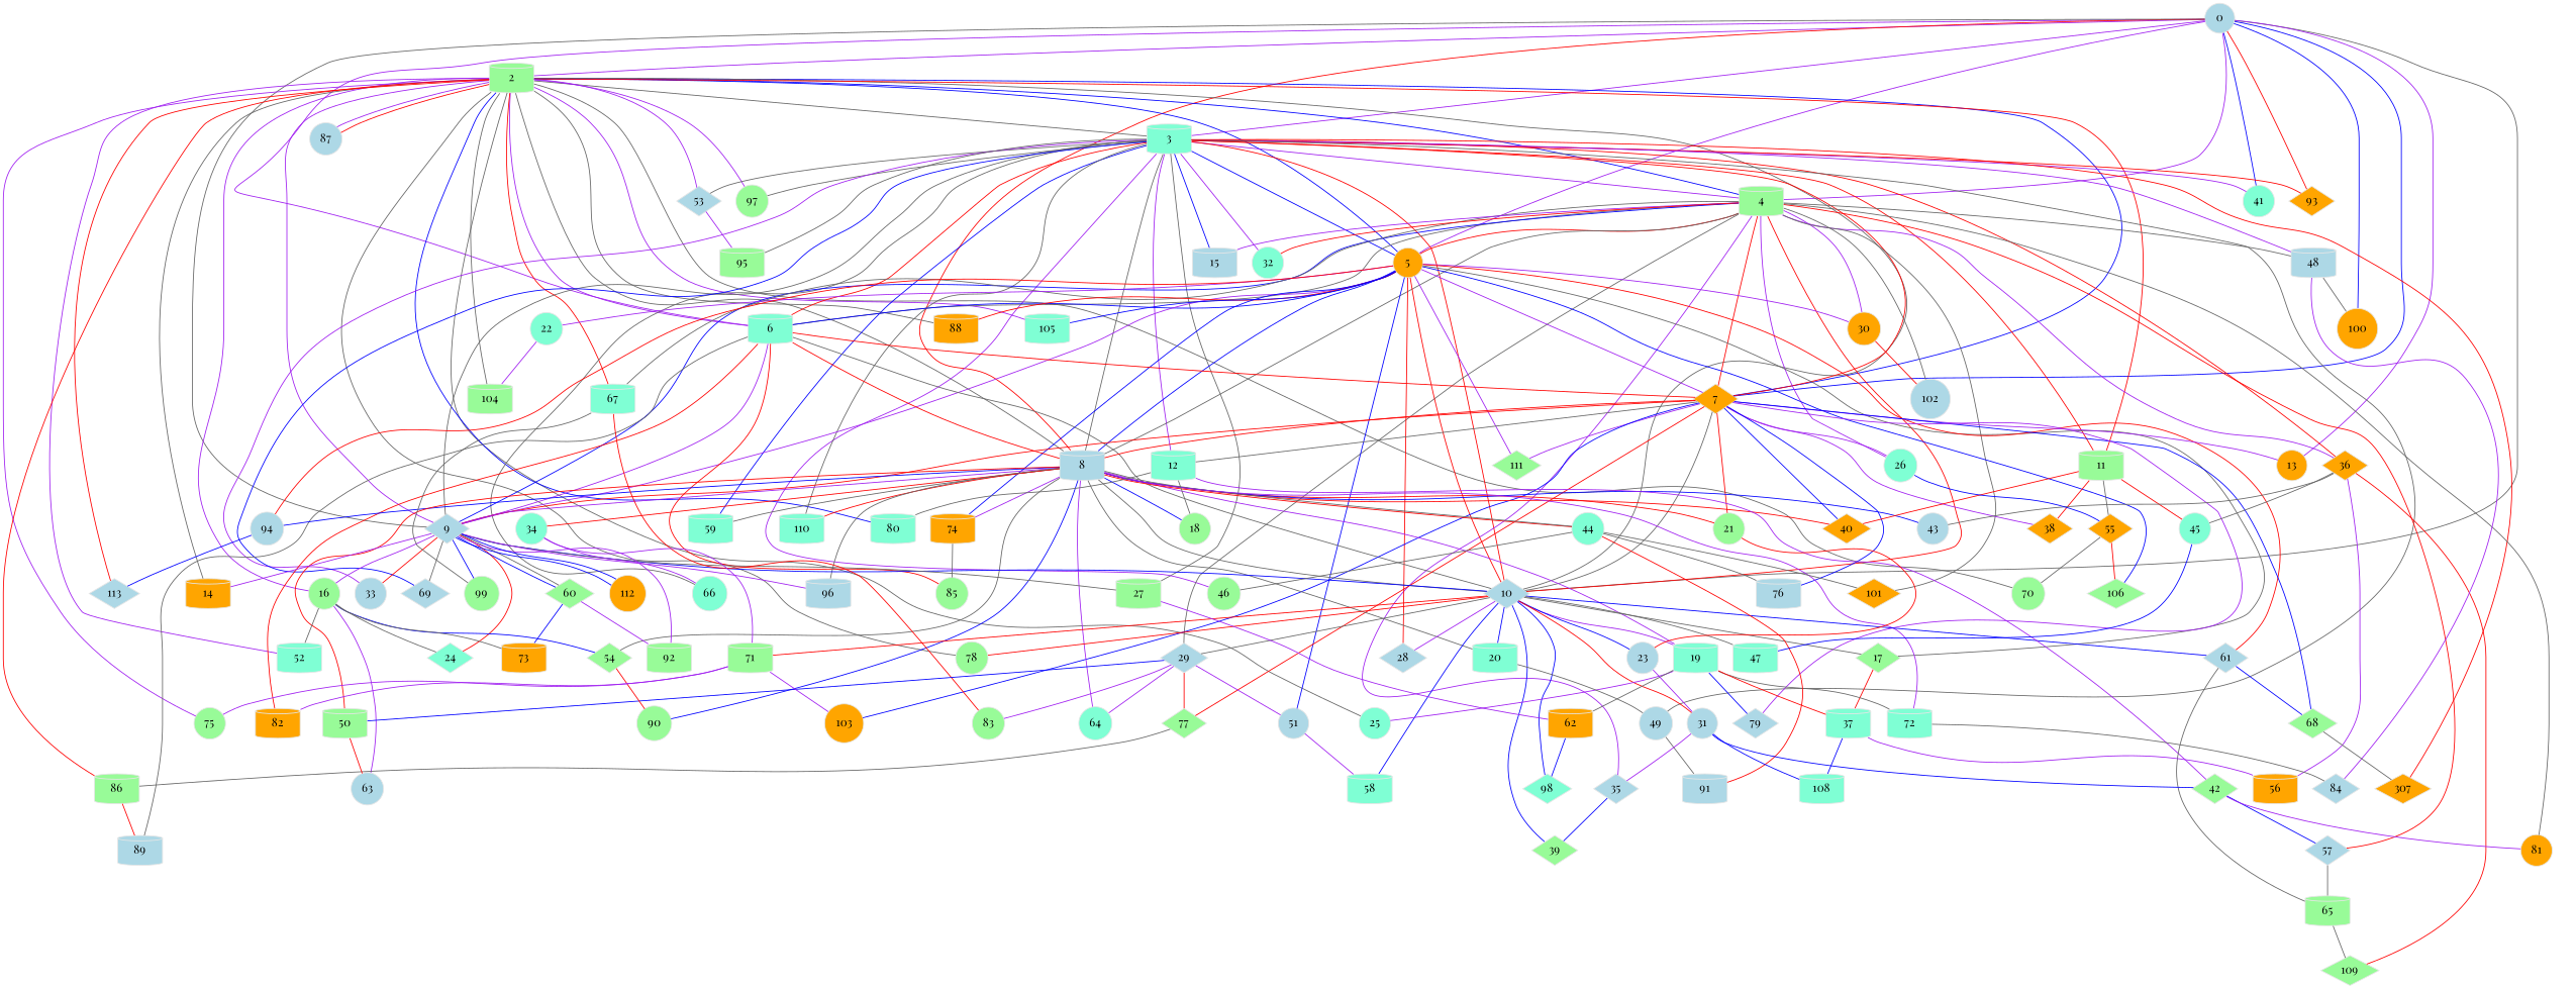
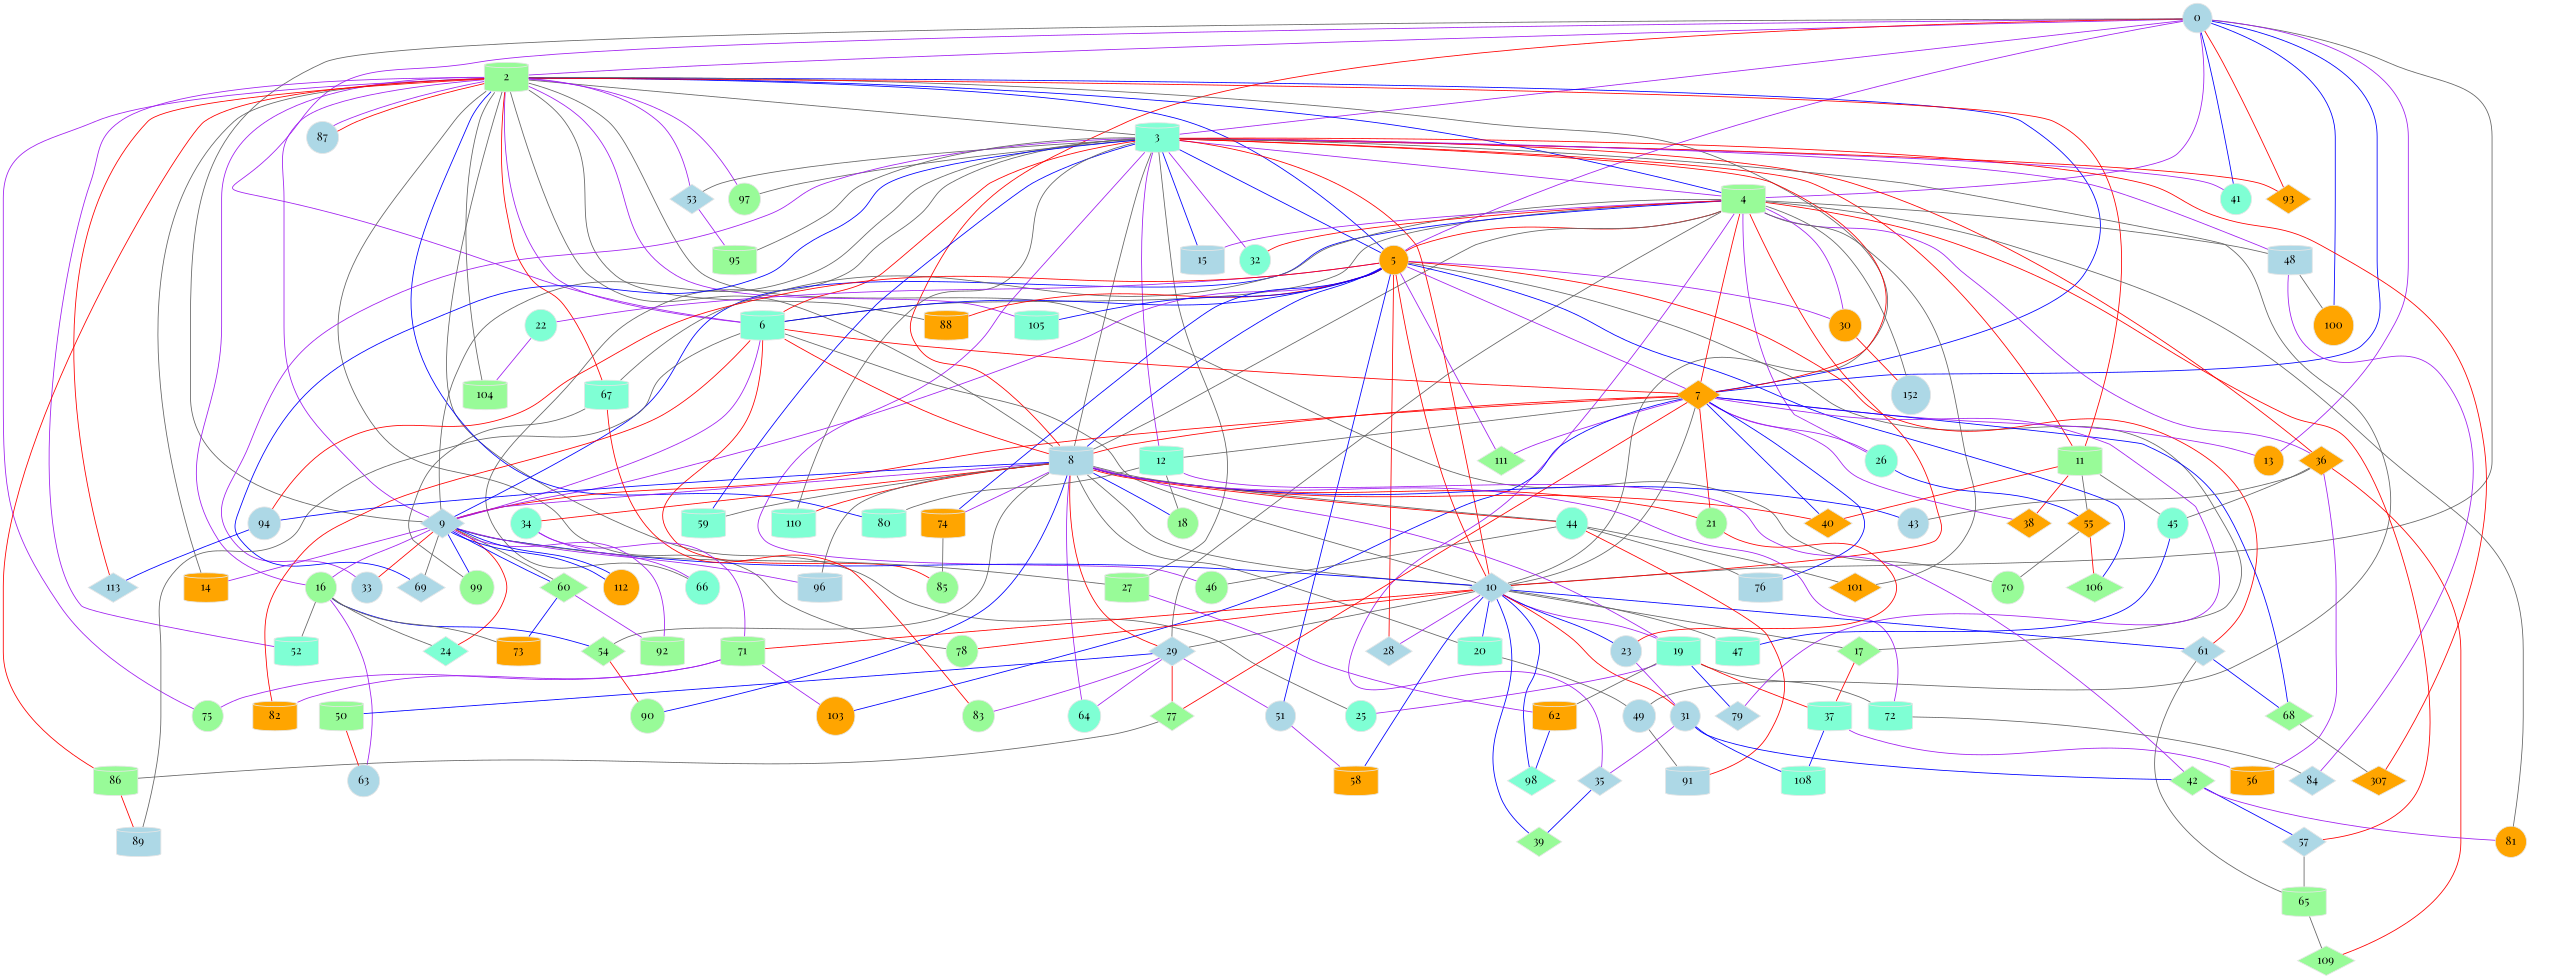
  graph {
    fontname="Playfair Display"
    node [color=gray90 fillcolor=palegreen fontname="Playfair Display" shape=cylinder style=filled]
    edge [color=purple fontname="Playfair Display"]
    n1 [fillcolor=lightblue label=0 shape=circle]
    2
    3 [fillcolor=aquamarine]
    4
    5 [fillcolor=orange shape=circle]
    6 [fillcolor=aquamarine]
    7 [fillcolor=orange shape=diamond]
    8 [fillcolor=lightblue]
    9 [fillcolor=lightblue shape=diamond]
    10 [fillcolor=lightblue shape=diamond]
    13 [fillcolor=orange shape=circle]
    41 [fillcolor=aquamarine shape=circle]
    93 [fillcolor=orange shape=diamond]
    100 [fillcolor=orange shape=circle]
    11
    14 [fillcolor=orange]
    16 [shape=circle]
    25 [fillcolor=aquamarine shape=circle]
    52 [fillcolor=aquamarine]
    53 [fillcolor=lightblue shape=diamond]
    67 [fillcolor=aquamarine]
    70 [shape=circle]
    75 [shape=circle]
    78 [shape=circle]
    80 [fillcolor=aquamarine]
    86
    87 [fillcolor=lightblue shape=circle]
    88 [fillcolor=orange]
    97 [shape=circle]
    104
    105 [fillcolor=aquamarine]
    113 [fillcolor=lightblue shape=diamond]
    12 [fillcolor=aquamarine]
    15 [fillcolor=lightblue]
    27
    32 [fillcolor=aquamarine shape=circle]
    33 [fillcolor=lightblue shape=circle]
    36 [fillcolor=orange shape=diamond]
    46 [shape=circle]
    48 [fillcolor=lightblue]
    49 [fillcolor=lightblue shape=circle]
    59 [fillcolor=aquamarine]
    66 [fillcolor=aquamarine shape=circle]
    69 [fillcolor=lightblue shape=diamond]
    95
    n46 [fillcolor=orange label=307 shape=diamond]
    110 [fillcolor=aquamarine]
    26 [fillcolor=aquamarine shape=circle]
    29 [fillcolor=lightblue shape=diamond]
    30 [fillcolor=orange shape=circle]
    35 [fillcolor=lightblue shape=diamond]
    57 [fillcolor=lightblue shape=diamond]
    81 [fillcolor=orange shape=circle]
    101 [fillcolor=orange shape=diamond]
-   102 [fillcolor=lightblue shape=circle]
+   102 [fillcolor=lightblue shape=circle label=152]
    17 [shape=diamond]
    22 [fillcolor=aquamarine shape=circle]
    28 [fillcolor=lightblue shape=diamond]
    51 [fillcolor=lightblue shape=circle]
    61 [fillcolor=lightblue shape=diamond]
    74 [fillcolor=orange]
    94 [fillcolor=lightblue shape=circle]
    106 [shape=diamond]
    111 [shape=diamond]
    82 [fillcolor=orange]
    85 [shape=circle]
    89 [fillcolor=lightblue]
    21 [shape=circle]
    38 [fillcolor=orange shape=diamond]
    40 [fillcolor=orange shape=diamond]
    68 [shape=diamond]
    76 [fillcolor=lightblue]
    77 [shape=diamond]
    79 [fillcolor=lightblue shape=diamond]
    103 [fillcolor=orange shape=circle]
    18 [shape=circle]
    19 [fillcolor=aquamarine]
    20 [fillcolor=aquamarine]
    34 [fillcolor=aquamarine shape=circle]
    43 [fillcolor=lightblue shape=circle]
    44 [fillcolor=aquamarine shape=circle]
    50
    54 [shape=diamond]
    64 [fillcolor=aquamarine shape=circle]
    72 [fillcolor=aquamarine]
    90 [shape=circle]
    96 [fillcolor=lightblue]
    24 [fillcolor=aquamarine shape=diamond]
    60 [shape=diamond]
    92
    99 [shape=circle]
    112 [fillcolor=orange shape=circle]
    23 [fillcolor=lightblue shape=circle]
    31 [fillcolor=lightblue shape=circle]
    39 [shape=diamond]
    47 [fillcolor=aquamarine]
-   58 [fillcolor=aquamarine]
+   58 [fillcolor=orange]
    71
    98 [fillcolor=aquamarine shape=diamond]
    45 [fillcolor=aquamarine shape=circle]
    55 [fillcolor=orange shape=diamond]
    63 [fillcolor=lightblue shape=circle]
    73 [fillcolor=orange]
    83 [shape=circle]
    42 [shape=diamond]
    62 [fillcolor=orange]
    56 [fillcolor=orange]
    109 [shape=diamond]
    84 [fillcolor=lightblue shape=diamond]
    91 [fillcolor=lightblue]
    65
    37 [fillcolor=aquamarine]
    108 [fillcolor=aquamarine]
    n1 -- 2
    n1 -- 3
    n1 -- 4
    n1 -- 5
    n1 -- 6
    n1 -- 7 [color=blue]
    n1 -- 8 [color=red]
    n1 -- 9 [color=gray40]
    n1 -- 10 [color=gray40]
    n1 -- 13
    n1 -- 41 [color=blue]
    n1 -- 93 [color=red]
    n1 -- 100 [color=blue]
    2 -- 3 [color=gray40]
    2 -- 4 [color=blue]
    2 -- 5 [color=blue]
    2 -- 6
    2 -- 7 [color=blue]
    2 -- 8 [color=gray40]
    2 -- 9
    2 -- 10 [color=gray40]
    2 -- 11 [color=red]
    2 -- 14 [color=gray40]
    2 -- 16
    2 -- 25 [color=gray40]
    2 -- 52
    2 -- 53
    2 -- 67 [color=red]
    2 -- 70 [color=gray40]
    2 -- 75
    2 -- 78 [color=gray40]
    2 -- 80 [color=blue]
    2 -- 86 [color=red]
    2 -- 87
    2 -- 87 [color=red]
    2 -- 88 [color=gray40]
    2 -- 97
    2 -- 104 [color=gray40]
    2 -- 105
    2 -- 113 [color=red]
    3 -- 4
    3 -- 5 [color=blue]
    3 -- 6 [color=red]
    3 -- 7 [color=red]
    3 -- 8 [color=gray40]
    3 -- 9 [color=gray40]
    3 -- 10 [color=red]
    3 -- 41
    3 -- 93 [color=red]
    3 -- 11 [color=red]
    3 -- 53 [color=gray40]
    3 -- 97 [color=gray40]
    3 -- 12
    3 -- 15 [color=blue]
    3 -- 27 [color=gray40]
    3 -- 32
    3 -- 33
    3 -- 36 [color=red]
    3 -- 46
    3 -- 48
    3 -- 49 [color=gray40]
    3 -- 59 [color=blue]
    3 -- 66 [color=gray40]
    3 -- 69 [color=blue]
    3 -- 95 [color=gray40]
    3 -- n46 [color=red]
    3 -- 110 [color=gray40]
    4 -- 5 [color=red]
    4 -- 6 [color=gray40]
    4 -- 7 [color=red]
    4 -- 8 [color=gray40]
    4 -- 9 [color=blue]
    4 -- 10 [color=red]
    4 -- 67 [color=gray40]
    4 -- 15
    4 -- 32 [color=red]
    4 -- 36
    4 -- 48 [color=gray40]
    4 -- 26
    4 -- 29 [color=gray40]
    4 -- 30
    4 -- 35
    4 -- 57 [color=red]
    4 -- 81 [color=gray40]
    4 -- 101 [color=gray40]
    4 -- 102 [color=gray40]
    5 -- 6 [color=blue]
    5 -- 7
    5 -- 8 [color=blue]
    5 -- 9
    5 -- 10 [color=red]
    5 -- 88 [color=red]
    5 -- 105 [color=blue]
    5 -- 30
    5 -- 17 [color=gray40]
    5 -- 22
    5 -- 28 [color=red]
    5 -- 51 [color=blue]
    5 -- 61 [color=red]
    5 -- 74 [color=blue]
    5 -- 94 [color=red]
    5 -- 106 [color=blue]
    5 -- 111
    6 -- 7 [color=red]
    6 -- 8 [color=red]
    6 -- 9
    6 -- 10 [color=gray40]
    6 -- 82 [color=red]
    6 -- 85 [color=red]
    6 -- 89 [color=gray40]
    7 -- 8 [color=red]
    7 -- 9 [color=red]
    7 -- 10 [color=gray40]
    7 -- 13
    7 -- 12 [color=gray40]
    7 -- 26
    7 -- 111
    7 -- 21 [color=red]
    7 -- 38
    7 -- 40 [color=blue]
    7 -- 68 [color=blue]
    7 -- 76 [color=blue]
    7 -- 77 [color=red]
    7 -- 79
    7 -- 103 [color=blue]
    8 -- 9
    8 -- 10 [color=gray40]
    8 -- 59 [color=gray40]
    8 -- 110 [color=red]
    8 -- 74
    8 -- 94 [color=blue]
    8 -- 21 [color=red]
    8 -- 40 [color=red]
    8 -- 18 [color=blue]
    8 -- 19
    8 -- 20 [color=gray40]
    8 -- 34 [color=red]
    8 -- 43 [color=blue]
    8 -- 44 [color=red]
    8 -- 44 [color=gray40]
-   8 -- 50 [color=red]
+   8 -- 29 [color=red]
    8 -- 54 [color=gray40]
    8 -- 64
    8 -- 72
    8 -- 90 [color=blue]
    8 -- 96 [color=gray40]
    9 -- 10 [color=blue]
    9 -- 14
    9 -- 16
    9 -- 27 [color=gray40]
    9 -- 33 [color=red]
    9 -- 69 [color=gray40]
    9 -- 96
    9 -- 24 [color=red]
    9 -- 60 [color=blue]
    9 -- 60 [color=gray40]
    9 -- 92
    9 -- 99 [color=blue]
    9 -- 112 [color=blue]
    9 -- 112 [color=blue]
    10 -- 78 [color=red]
    10 -- 29 [color=gray40]
    10 -- 17 [color=gray40]
    10 -- 28
    10 -- 61 [color=blue]
    10 -- 19
    10 -- 20 [color=blue]
    10 -- 23 [color=blue]
    10 -- 31 [color=red]
    10 -- 39 [color=blue]
    10 -- 47 [color=gray40]
    10 -- 58 [color=blue]
    10 -- 71 [color=red]
    10 -- 98 [color=blue]
    11 -- 38 [color=red]
    11 -- 40 [color=red]
-   11 -- 45 [color=red]
+   11 -- 45 [color=gray40]
    11 -- 55 [color=gray40]
    16 -- 52 [color=gray40]
    16 -- 54 [color=blue]
    16 -- 24 [color=gray40]
    16 -- 63
    16 -- 73 [color=gray40]
    53 -- 95
    67 -- 99 [color=gray40]
    67 -- 83 [color=red]
    86 -- 89 [color=red]
    12 -- 80 [color=gray40]
    12 -- 18 [color=gray40]
    12 -- 42
    27 -- 62
    36 -- 43 [color=gray40]
    36 -- 45 [color=gray40]
    36 -- 56
    36 -- 109 [color=red]
    48 -- 100 [color=gray40]
    48 -- 84
    49 -- 91 [color=gray40]
    26 -- 55 [color=blue]
    29 -- 51
    29 -- 77 [color=red]
    29 -- 50 [color=blue]
    29 -- 64
    29 -- 83
    30 -- 102 [color=red]
    35 -- 39 [color=blue]
    57 -- 65 [color=gray40]
    17 -- 37 [color=red]
    22 -- 104
    51 -- 58
    61 -- 68 [color=blue]
    61 -- 65 [color=gray40]
    74 -- 85 [color=gray40]
    94 -- 113 [color=blue]
    21 -- 23 [color=red]
    68 -- n46 [color=gray40]
    77 -- 86 [color=gray40]
    19 -- 25
    19 -- 79 [color=blue]
    19 -- 72 [color=gray40]
    19 -- 62 [color=gray40]
    19 -- 37 [color=red]
    20 -- 49 [color=gray40]
    34 -- 66
    34 -- 71
    44 -- 46 [color=gray40]
    44 -- 101 [color=gray40]
    44 -- 76 [color=gray40]
    44 -- 91 [color=red]
    50 -- 63 [color=red]
    54 -- 90 [color=red]
    72 -- 84 [color=gray40]
    60 -- 92
    60 -- 73 [color=blue]
    23 -- 31
    31 -- 35
    31 -- 42 [color=blue]
    31 -- 108 [color=blue]
    71 -- 75
    71 -- 82
    71 -- 103
    45 -- 47 [color=blue]
    55 -- 70 [color=gray40]
    55 -- 106 [color=red]
    42 -- 57 [color=blue]
    42 -- 81
    62 -- 98 [color=blue]
    65 -- 109 [color=gray40]
    37 -- 56
    37 -- 108 [color=blue]
  }
